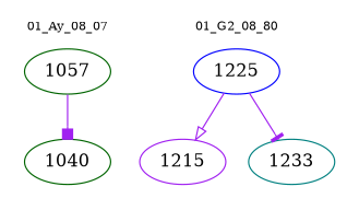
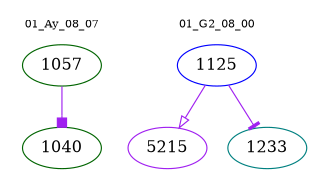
  digraph {
    node [color=darkgreen]
    edge [color=purple]
    n1 [label=1057]
    n2 [label=1040]
-   n3 [color=blue label=1225]
-   n4 [color=purple label=1215]
+   n3 [color=blue label=1125]
+   n4 [color=purple label=5215]
    n5 [color=teal label=1233]
    subgraph cluster_1 {
      color=white
      fontsize=10
      label="01_Ay_08_07"
      n1
      n2
    }
    subgraph cluster_2 {
      color=white
      fontsize=10
-     label="01_G2_08_80"
+     label="01_G2_08_00"
      n3
      n4
      n5
    }
    n1 -> n2 [arrowhead=box]
    n3 -> n4 [arrowhead=onormal]
    n3 -> n5 [arrowhead=tee]
  }
